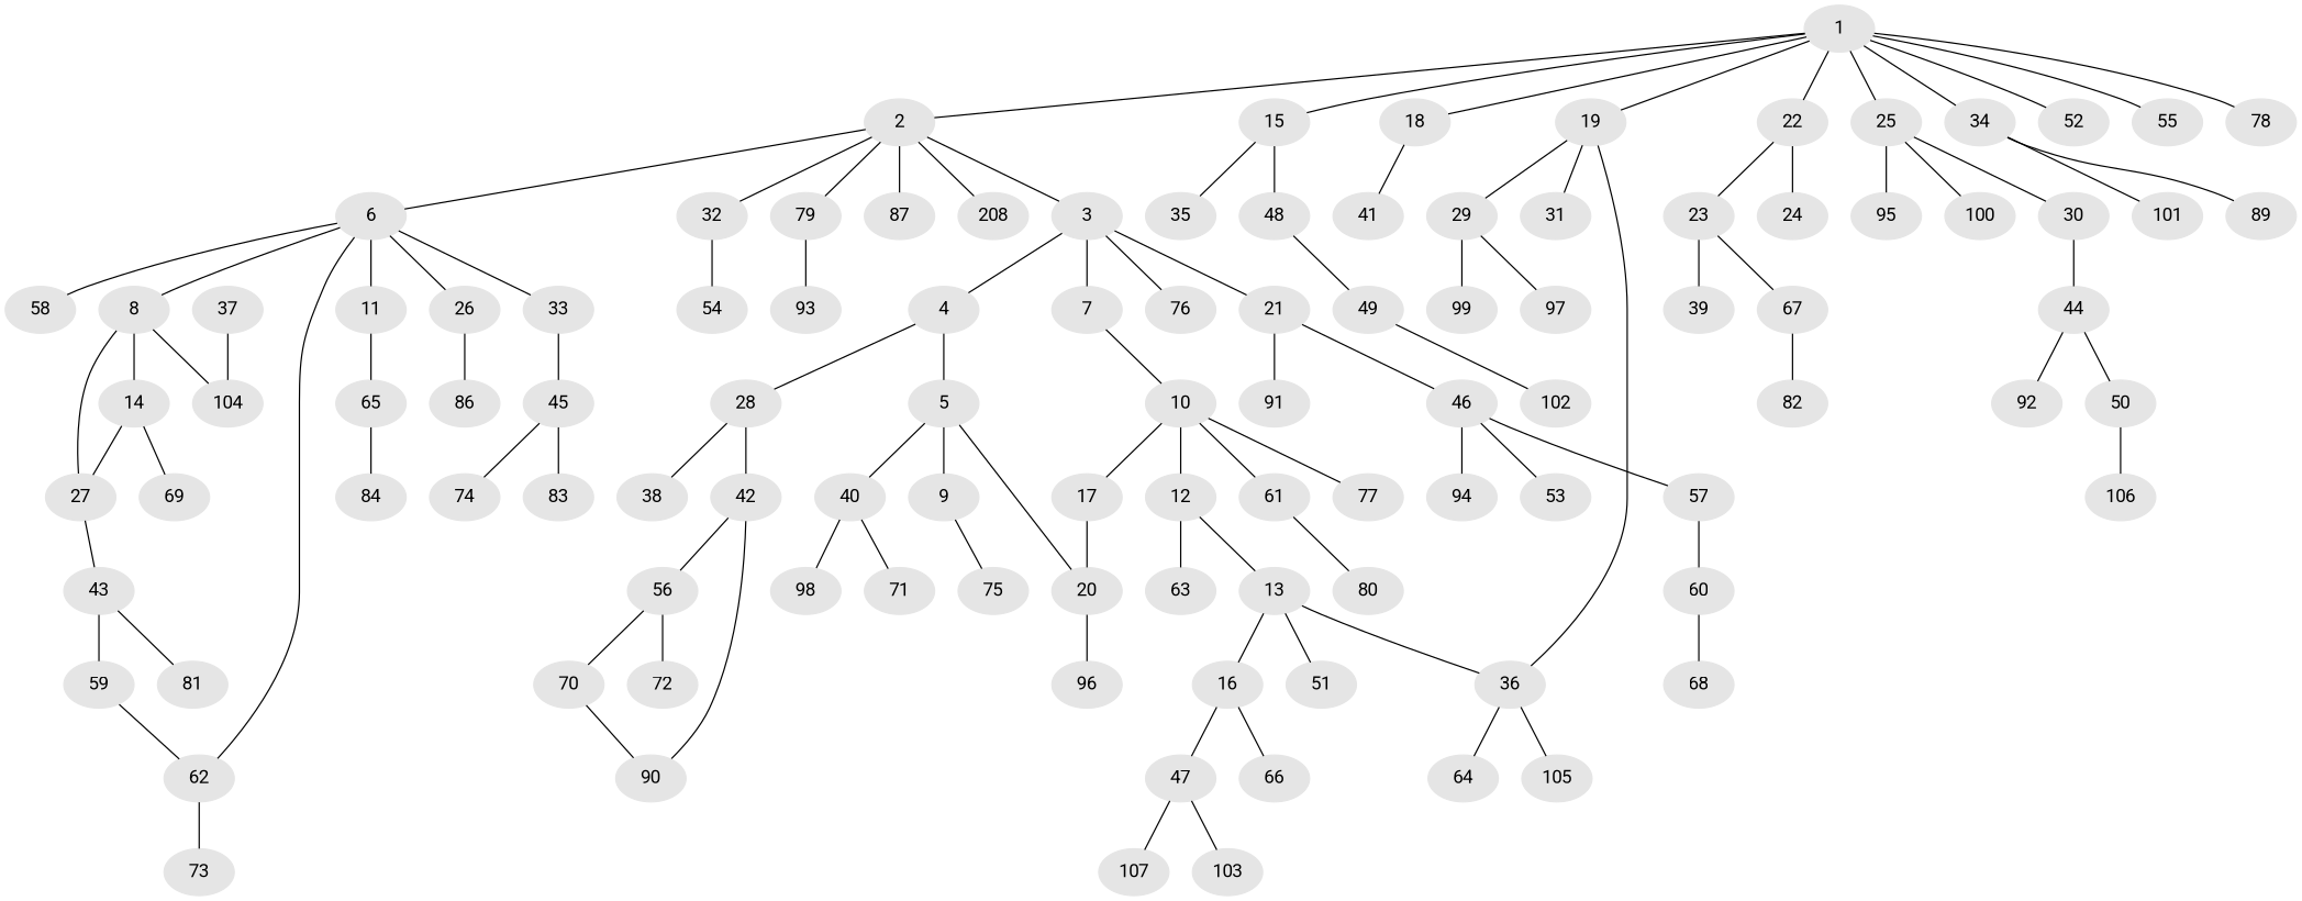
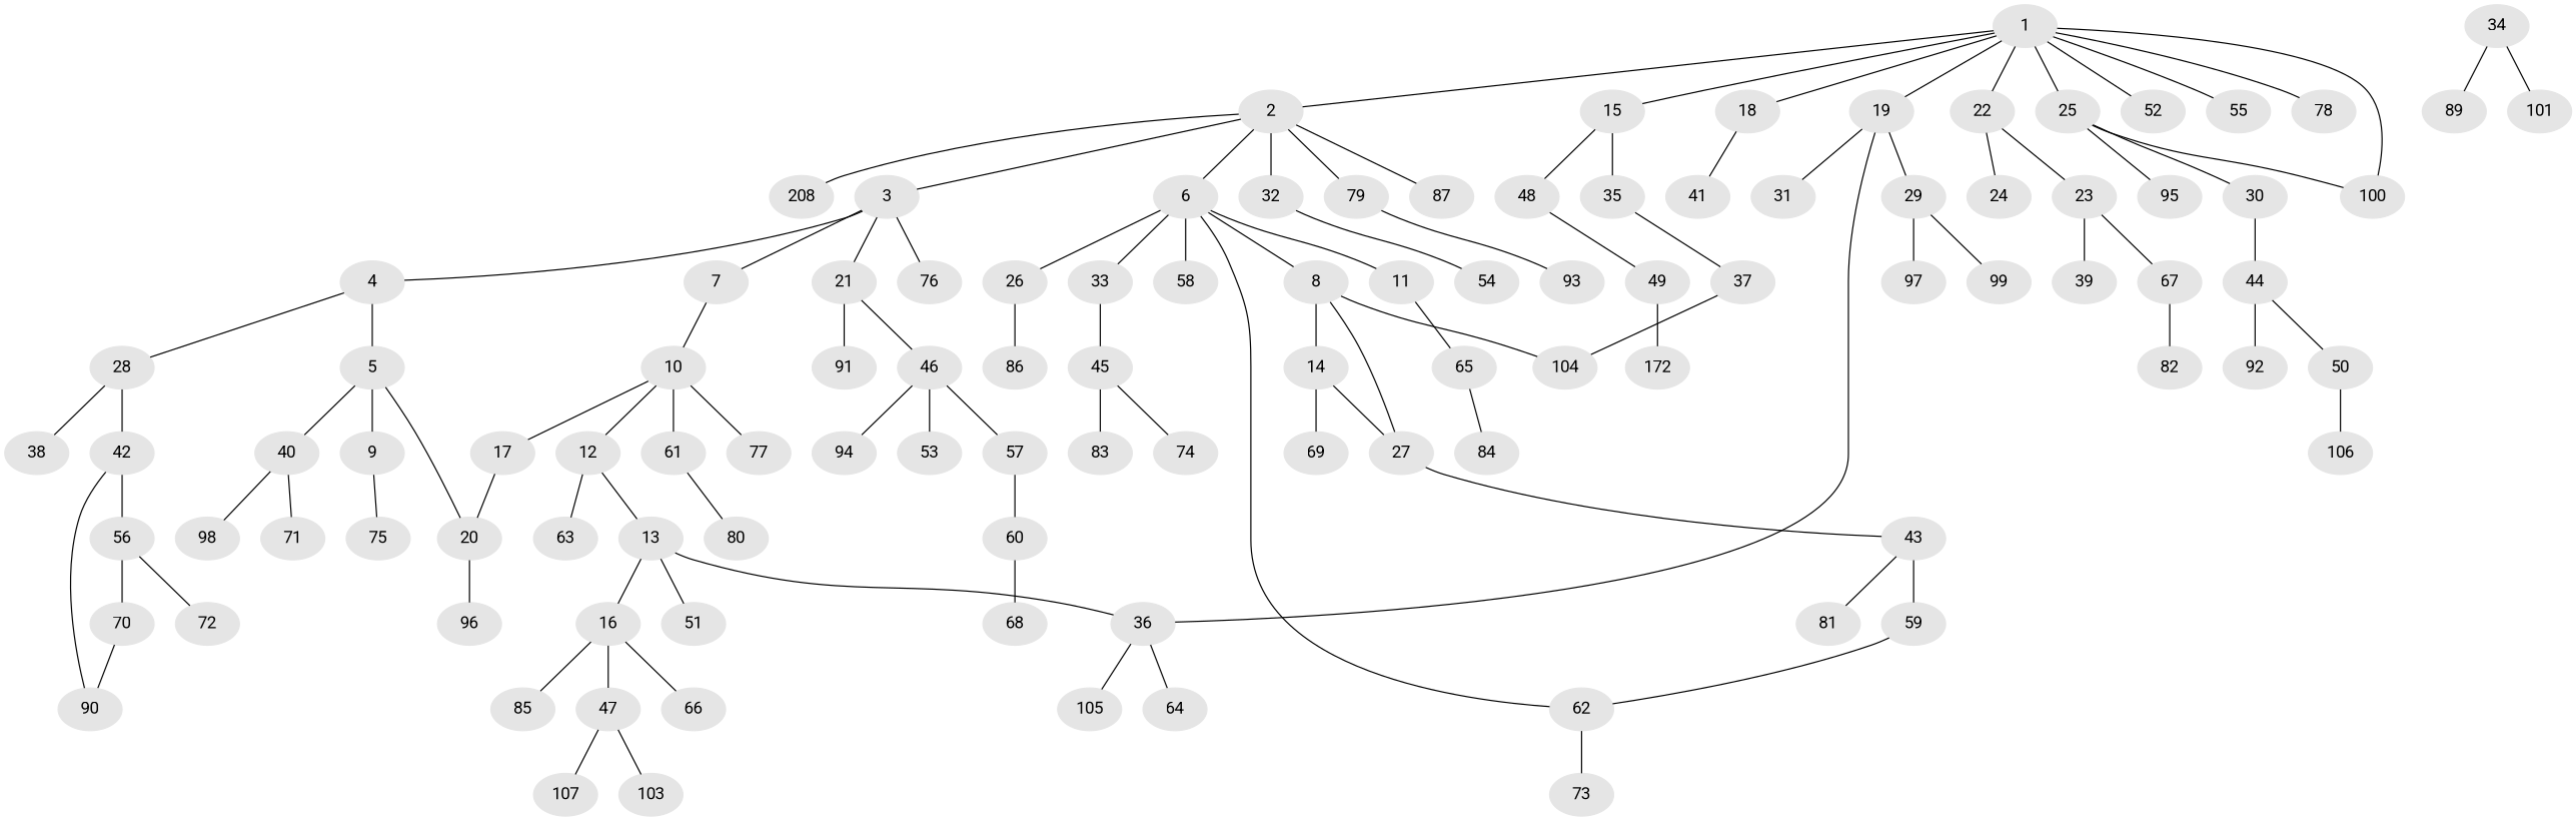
  graph {
    fontname=Roboto
    node [color=gray90 fontname=Roboto style=filled]
    edge [fontname=Roboto]
    1
    2
    15
    18
    19
    22
    25
    34
    52
    55
    78
    3
    6
    32
    79
    87
    n17 [label=208]
    35
    48
    41
    36
    29
    31
    23
    24
    30
    95
    100
    89
    101
    4
    7
    21
    76
    8
    11
    26
    33
    58
    62
    54
    93
    5
    28
    10
    46
    91
    9
    20
    40
    38
    42
    75
    96
    71
    98
    14
    27
    104
    65
    86
    45
    73
    12
    17
    61
    77
    69
    43
    13
    63
    80
    84
    16
    51
    47
    66
+   85
    64
    105
    37
    49
    103
    107
    97
    99
    53
    57
    94
    39
    67
    82
    44
    59
    81
    56
    90
    50
    92
    74
    83
    70
    72
    106
    60
-   102
+   102 [label=172]
    68
    1 -- 2
    1 -- 15
    1 -- 18
    1 -- 19
    1 -- 22
    1 -- 25
-   1 -- 34
+   1 -- 100
    1 -- 52
    1 -- 55
    1 -- 78
    2 -- 3
    2 -- 6
    2 -- 32
    2 -- 79
    2 -- 87
    2 -- n17
    15 -- 35
    15 -- 48
    18 -- 41
    19 -- 36
    19 -- 29
    19 -- 31
    22 -- 23
    22 -- 24
    25 -- 30
    25 -- 95
    25 -- 100
    34 -- 89
    34 -- 101
    3 -- 4
    3 -- 7
    3 -- 21
    3 -- 76
    6 -- 8
    6 -- 11
    6 -- 26
    6 -- 33
    6 -- 58
    6 -- 62
    32 -- 54
    79 -- 93
+   35 -- 37
    48 -- 49
    36 -- 64
    36 -- 105
    29 -- 97
    29 -- 99
    23 -- 39
    23 -- 67
    30 -- 44
    4 -- 5
    4 -- 28
    7 -- 10
    21 -- 46
    21 -- 91
    8 -- 14
    8 -- 27
    8 -- 104
    11 -- 65
    26 -- 86
    33 -- 45
    62 -- 73
    5 -- 9
    5 -- 20
    5 -- 40
    28 -- 38
    28 -- 42
    10 -- 12
    10 -- 17
    10 -- 61
    10 -- 77
    46 -- 53
    46 -- 57
    46 -- 94
    9 -- 75
    20 -- 96
    40 -- 71
    40 -- 98
    42 -- 56
    42 -- 90
    14 -- 27
    14 -- 69
    27 -- 43
    65 -- 84
    45 -- 74
    45 -- 83
    12 -- 13
    12 -- 63
    17 -- 20
    61 -- 80
    43 -- 59
    43 -- 81
    13 -- 36
    13 -- 16
    13 -- 51
    16 -- 47
    16 -- 66
+   16 -- 85
    47 -- 103
    47 -- 107
    37 -- 104
    49 -- 102
    57 -- 60
    67 -- 82
    44 -- 50
    44 -- 92
    59 -- 62
    56 -- 70
    56 -- 72
    50 -- 106
    70 -- 90
    60 -- 68
  }
